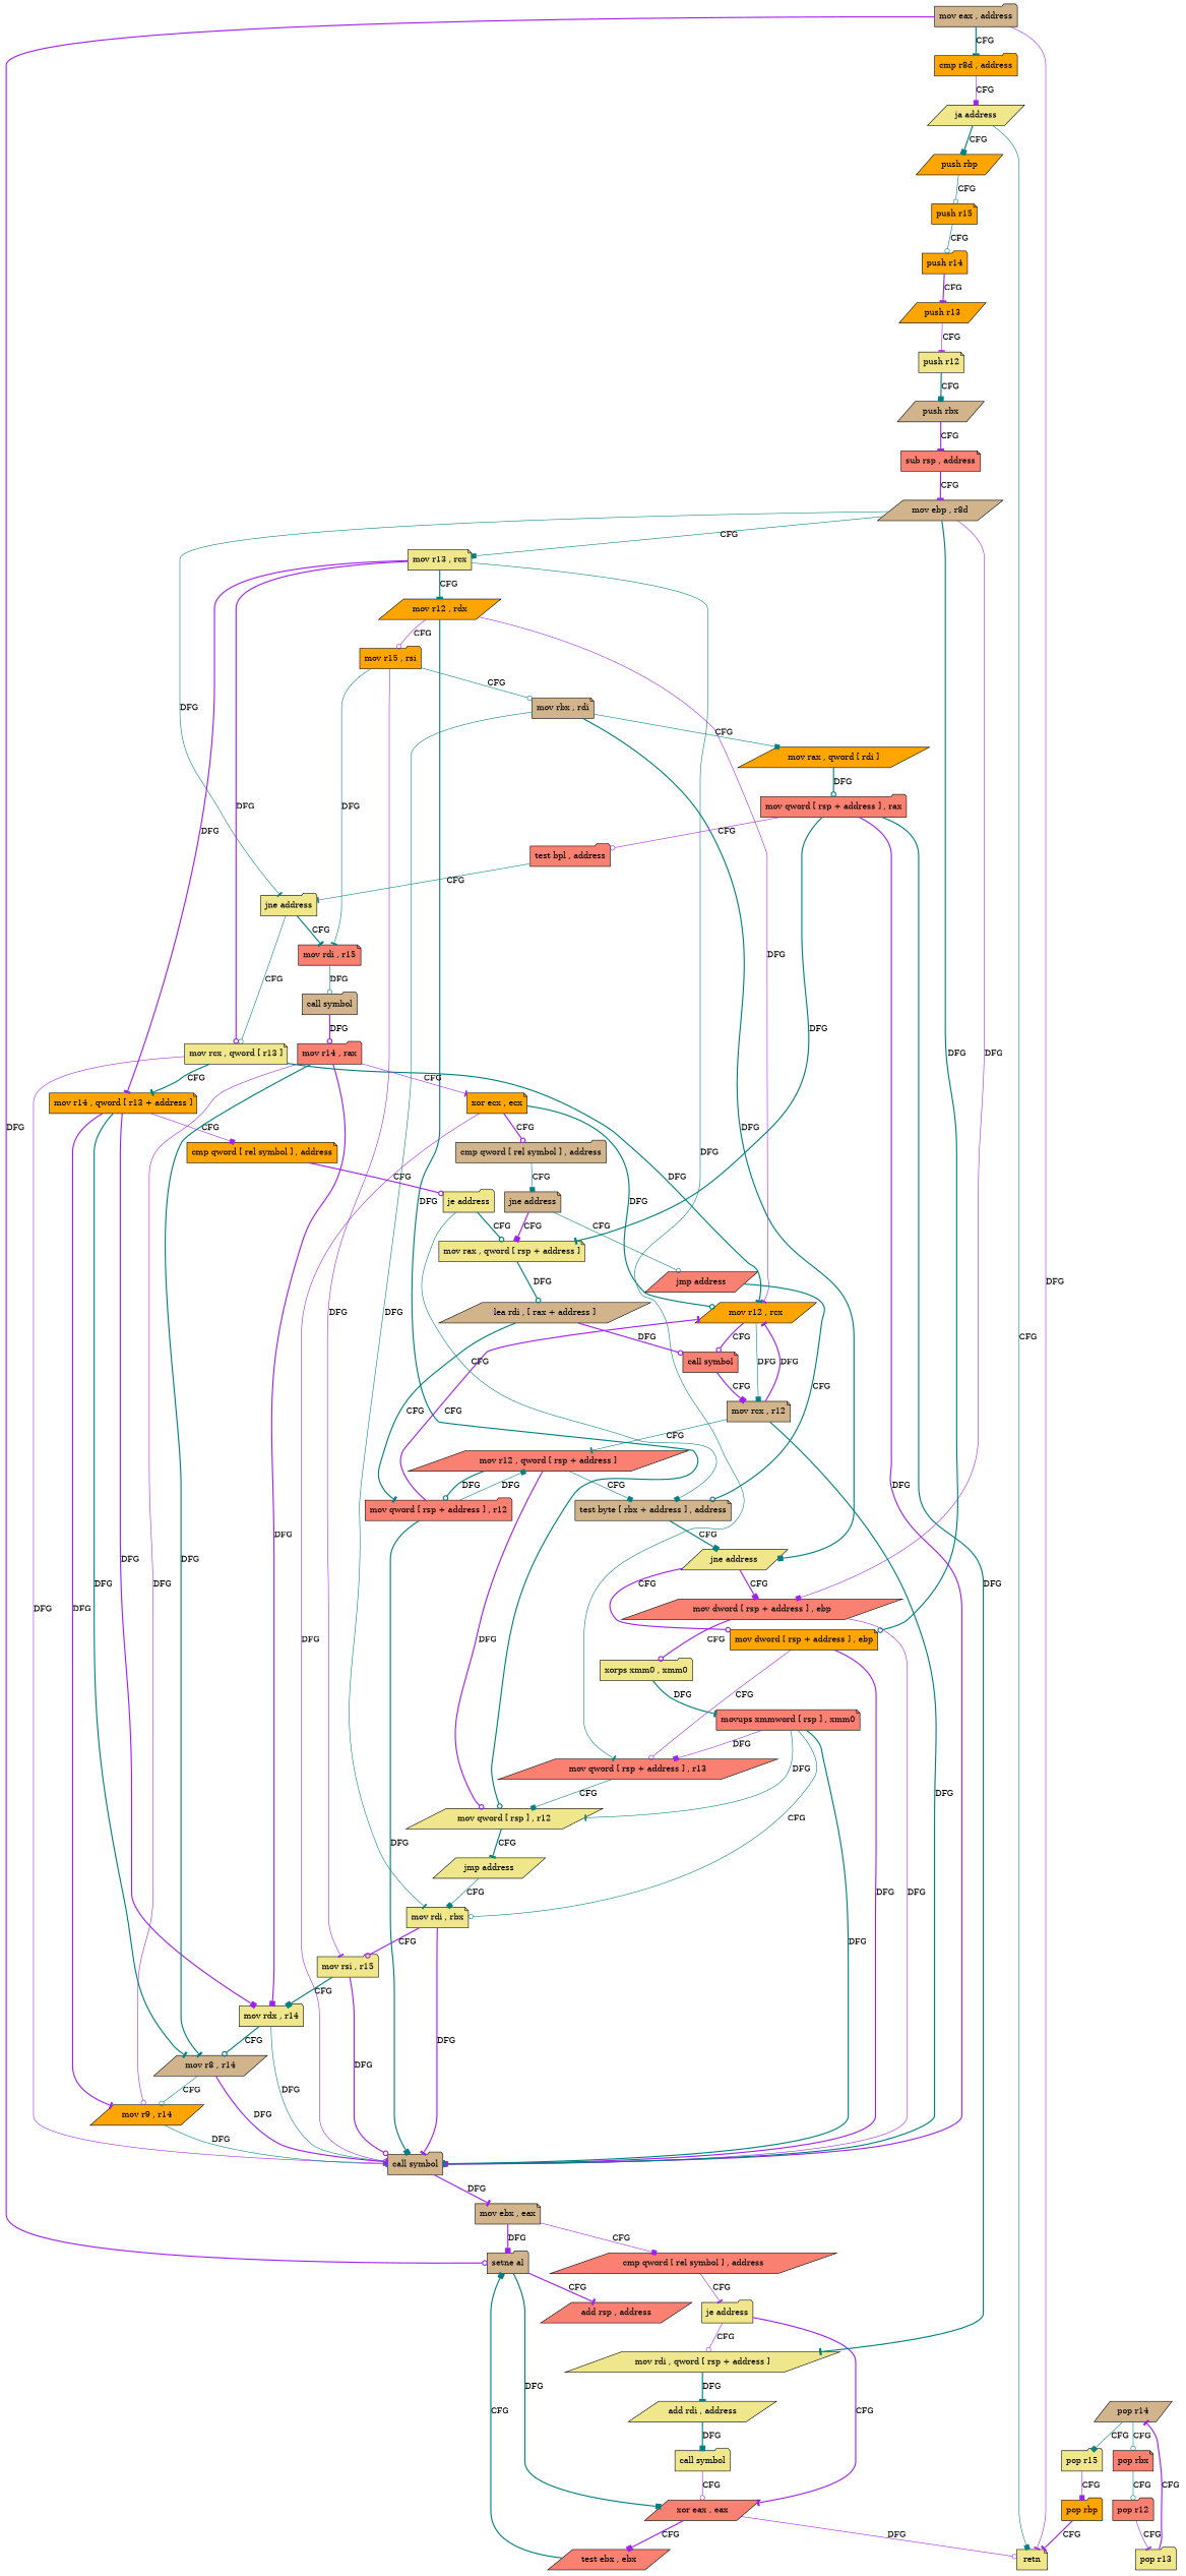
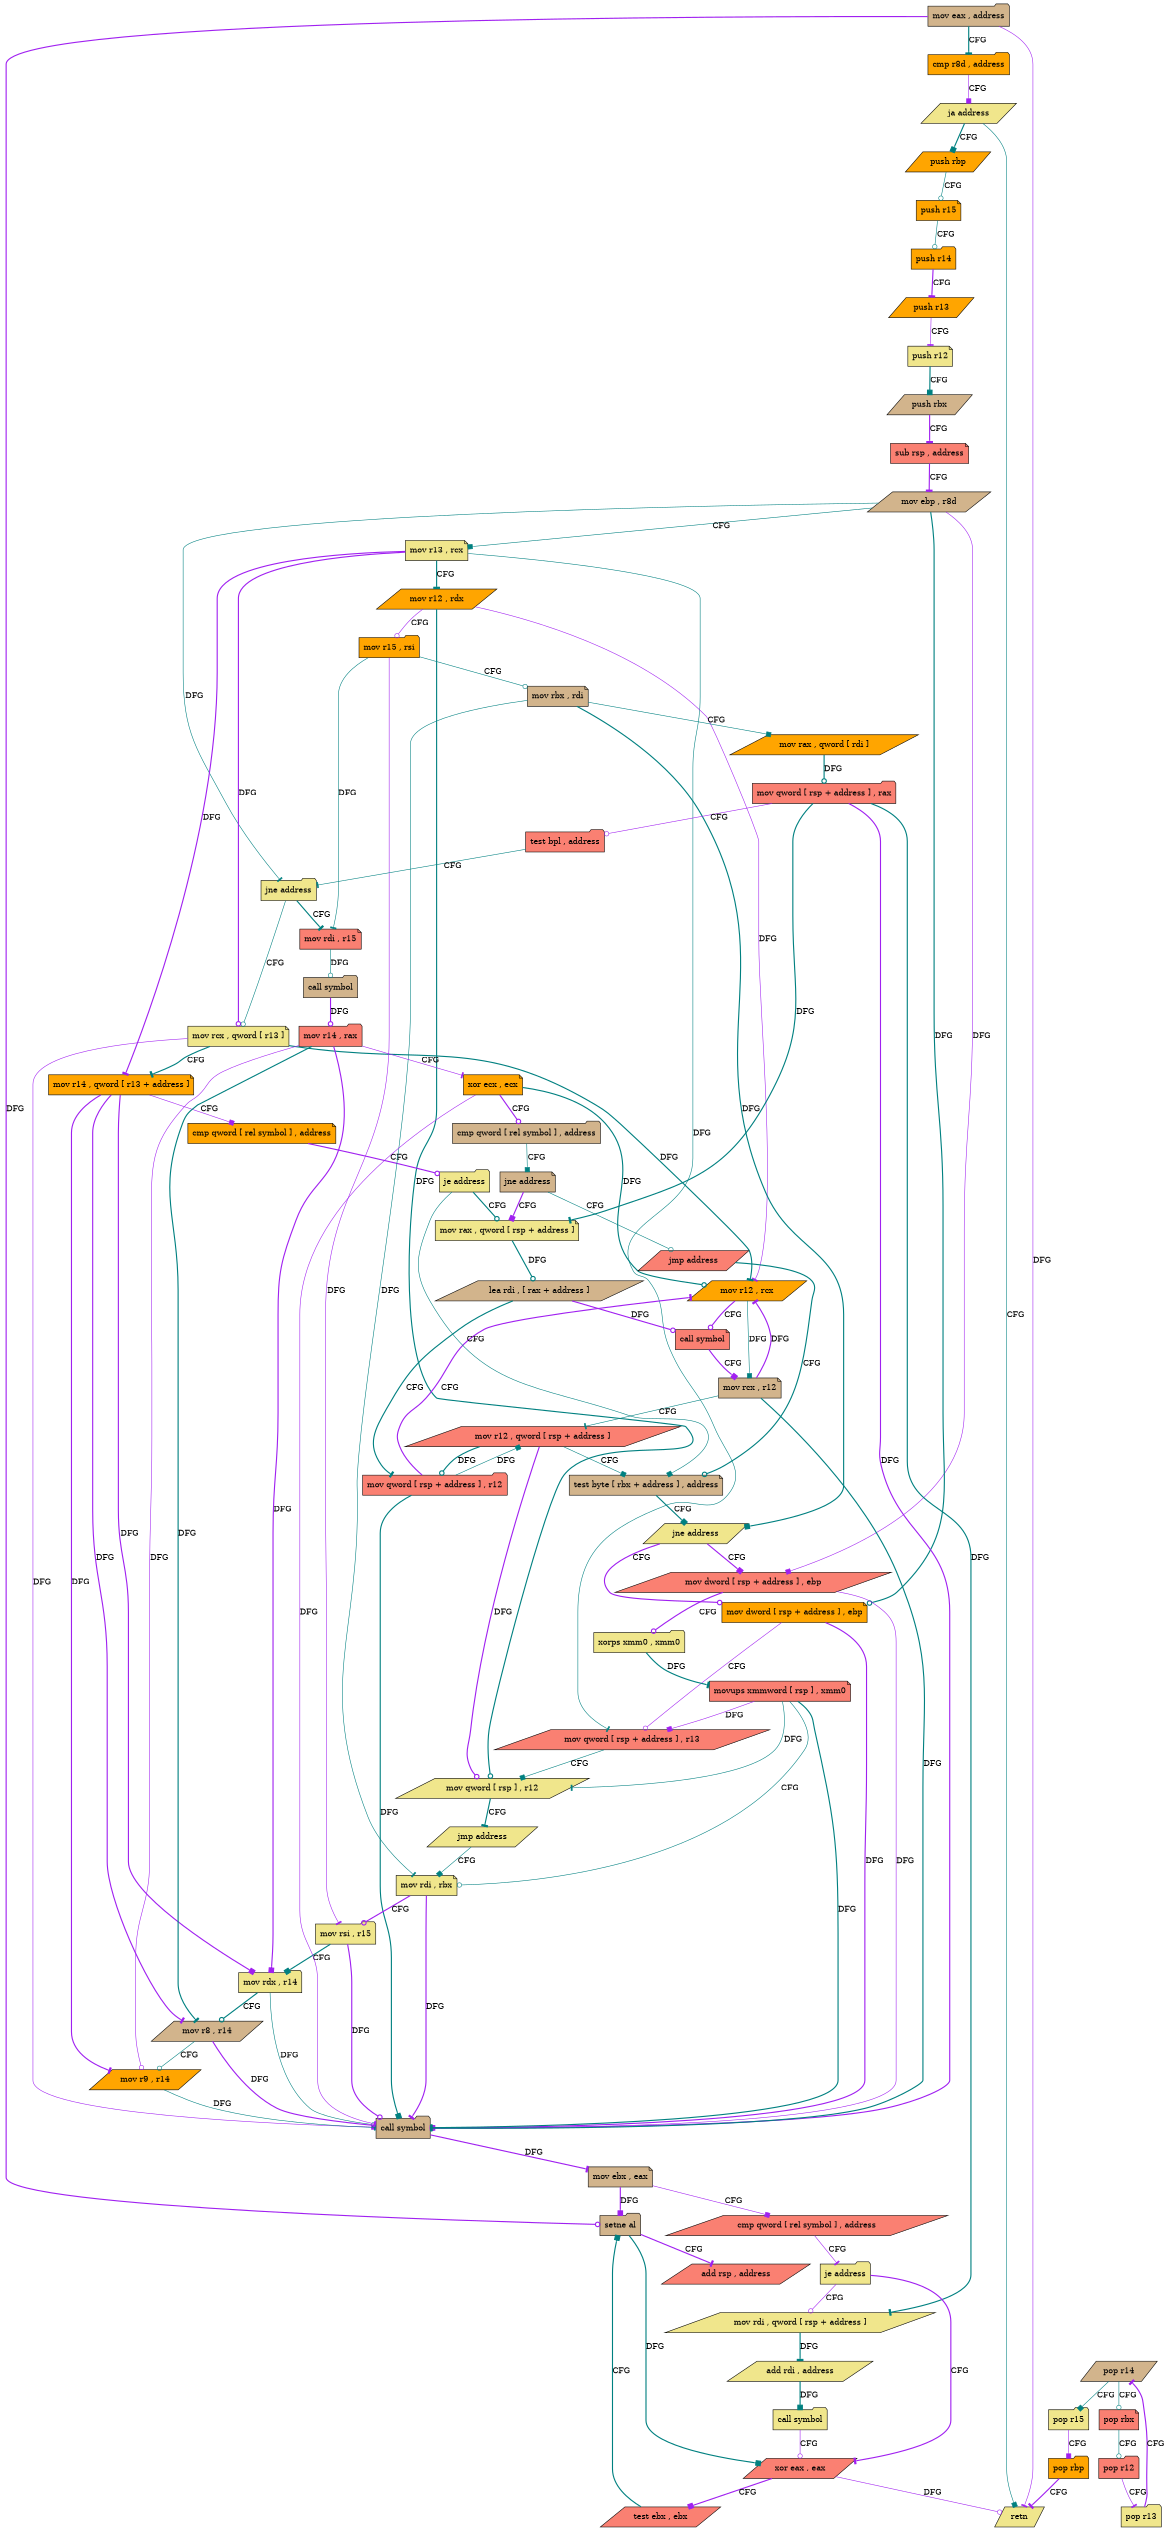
  digraph {
    node [fillcolor=khaki shape=parallelogram style=filled]
    edge [arrowhead=tee color=teal style=bold]
    n1 [fillcolor=tan label="mov eax , address" shape=folder]
    n2 [fillcolor=orange label="cmp r8d , address" shape=folder]
-   n3 [label=retn shape=note]
+   n3 [label=retn]
    n4 [fillcolor=tan label="setne al" shape=folder]
    n5 [label="ja address"]
    n6 [fillcolor=salmon label="xor eax , eax"]
    n7 [fillcolor=salmon label="add rsp , address"]
    n8 [fillcolor=orange label="push rbp"]
    n9 [fillcolor=orange label="push r15" shape=note]
    n10 [fillcolor=orange label="push r14" shape=folder]
    n11 [fillcolor=orange label="push r13"]
    n12 [label="push r12" shape=note]
    n13 [fillcolor=tan label="push rbx"]
    n14 [fillcolor=salmon label="sub rsp , address" shape=note]
    n15 [fillcolor=tan label="mov ebp , r8d"]
    n16 [label="mov r13 , rcx" shape=note]
    n17 [label="jne address" shape=folder]
    n18 [fillcolor=salmon label="mov dword [ rsp + address ] , ebp"]
    n19 [fillcolor=orange label="mov dword [ rsp + address ] , ebp" shape=note]
    n20 [fillcolor=orange label="mov r12 , rdx"]
    n21 [label="mov rcx , qword [ r13 ]" shape=note]
    n22 [fillcolor=orange label="mov r14 , qword [ r13 + address ]" shape=note]
    n23 [fillcolor=salmon label="mov qword [ rsp + address ] , r13"]
    n24 [fillcolor=salmon label="mov rdi , r15" shape=note]
    n25 [fillcolor=tan label="call symbol" shape=folder]
    n26 [label="xorps xmm0 , xmm0" shape=folder]
    n27 [fillcolor=orange label="mov r15 , rsi" shape=folder]
    n28 [label="mov qword [ rsp ] , r12"]
    n29 [fillcolor=orange label="mov r12 , rcx"]
    n30 [fillcolor=orange label="cmp qword [ rel symbol ] , address" shape=note]
    n31 [label="mov rdx , r14" shape=folder]
    n32 [fillcolor=tan label="mov r8 , r14"]
    n33 [fillcolor=orange label="mov r9 , r14"]
    n34 [fillcolor=tan label="mov rbx , rdi" shape=note]
    n35 [label="mov rsi , r15" shape=folder]
    n36 [fillcolor=salmon label="mov qword [ rsp + address ] , r12" shape=folder]
    n37 [fillcolor=salmon label="mov r12 , qword [ rsp + address ]"]
    n38 [label="jmp address"]
    n39 [fillcolor=orange label="mov rax , qword [ rdi ]"]
    n40 [label="jne address"]
    n41 [label="mov rdi , rbx" shape=note]
    n42 [fillcolor=tan label="call symbol" shape=folder]
    n43 [fillcolor=salmon label="mov qword [ rsp + address ] , rax" shape=folder]
    n44 [fillcolor=salmon label="test bpl , address" shape=folder]
    n45 [label="mov rax , qword [ rsp + address ]" shape=note]
    n46 [label="mov rdi , qword [ rsp + address ]"]
    n47 [fillcolor=tan label="lea rdi , [ rax + address ]"]
    n48 [label="add rdi , address"]
    n49 [fillcolor=tan label="mov ebx , eax" shape=note]
    n50 [fillcolor=salmon label="call symbol" shape=note]
    n51 [fillcolor=tan label="mov rcx , r12" shape=note]
    n52 [fillcolor=salmon label="mov r14 , rax" shape=folder]
    n53 [label="je address" shape=folder]
    n54 [fillcolor=tan label="test byte [ rbx + address ] , address" shape=note]
    n55 [fillcolor=orange label="xor ecx , ecx" shape=note]
    n56 [fillcolor=tan label="cmp qword [ rel symbol ] , address" shape=folder]
    n57 [fillcolor=tan label="jne address" shape=note]
    n58 [fillcolor=salmon label="jmp address"]
    n59 [fillcolor=salmon label="movups xmmword [ rsp ] , xmm0" shape=note]
    n60 [fillcolor=salmon label="test ebx , ebx"]
    n61 [fillcolor=salmon label="pop rbx" shape=note]
    n62 [fillcolor=salmon label="pop r12" shape=folder]
    n63 [label="pop r13" shape=folder]
    n64 [fillcolor=tan label="pop r14"]
    n65 [label="pop r15" shape=folder]
    n66 [fillcolor=orange label="pop rbp" shape=folder]
    n67 [label="call symbol" shape=folder]
    n68 [fillcolor=salmon label="cmp qword [ rel symbol ] , address"]
    n69 [label="je address" shape=folder]
    n1 -> n2 [label=CFG]
    n1 -> n3 [color=purple label=DFG style=solid]
    n1 -> n4 [arrowhead=odot color=purple label=DFG]
    n2 -> n5 [arrowhead=box color=purple label=CFG style=solid]
    n4 -> n6 [arrowhead=box label=DFG]
    n4 -> n7 [color=purple label=CFG]
    n5 -> n3 [arrowhead=box label=CFG style=solid]
    n5 -> n8 [arrowhead=box label=CFG]
    n6 -> n3 [arrowhead=odot color=purple label=DFG style=solid]
    n6 -> n60 [arrowhead=box color=purple label=CFG]
    n8 -> n9 [arrowhead=odot label=CFG style=solid]
    n9 -> n10 [arrowhead=odot label=CFG style=solid]
    n10 -> n11 [color=purple label=CFG]
    n11 -> n12 [color=purple label=CFG style=solid]
    n12 -> n13 [arrowhead=box label=CFG]
    n13 -> n14 [color=purple label=CFG]
    n14 -> n15 [color=purple label=CFG]
    n15 -> n16 [arrowhead=box label=CFG style=solid]
    n15 -> n17 [label=DFG style=solid]
    n15 -> n18 [arrowhead=box color=purple label=DFG style=solid]
    n15 -> n19 [arrowhead=odot label=DFG]
    n16 -> n20 [label=CFG]
    n16 -> n21 [arrowhead=odot color=purple label=DFG]
    n16 -> n22 [color=purple label=DFG]
    n16 -> n23 [label=DFG style=solid]
    n17 -> n21 [arrowhead=odot label=CFG style=solid]
    n17 -> n24 [label=CFG]
    n18 -> n25 [arrowhead=odot color=purple label=DFG style=solid]
    n18 -> n26 [arrowhead=odot color=purple label=CFG]
    n19 -> n23 [arrowhead=odot color=purple label=CFG style=solid]
    n19 -> n25 [arrowhead=box color=purple label=DFG]
    n20 -> n27 [arrowhead=odot color=purple label=CFG style=solid]
    n20 -> n28 [arrowhead=odot label=DFG]
    n20 -> n29 [color=purple label=DFG style=solid]
    n21 -> n22 [label=CFG]
    n21 -> n25 [arrowhead=box color=purple label=DFG style=solid]
    n21 -> n29 [label=DFG]
    n22 -> n30 [arrowhead=box color=purple label=CFG style=solid]
    n22 -> n31 [arrowhead=box color=purple label=DFG]
-   n22 -> n32 [label=DFG]
+   n22 -> n32 [color=purple label=DFG]
    n22 -> n33 [color=purple label=DFG]
    n23 -> n28 [arrowhead=box label=CFG style=solid]
    n24 -> n42 [arrowhead=odot label=DFG style=solid]
    n25 -> n49 [color=purple label=DFG]
    n26 -> n59 [label=DFG]
    n27 -> n24 [label=DFG style=solid]
    n27 -> n34 [arrowhead=odot label=CFG style=solid]
    n27 -> n35 [color=purple label=DFG style=solid]
    n28 -> n38 [label=CFG]
    n29 -> n50 [arrowhead=odot color=purple label=CFG]
    n29 -> n51 [arrowhead=box label=DFG style=solid]
    n30 -> n53 [arrowhead=odot color=purple label=CFG]
    n31 -> n25 [arrowhead=odot label=DFG style=solid]
    n31 -> n32 [arrowhead=odot label=CFG]
    n32 -> n25 [color=purple label=DFG]
    n32 -> n33 [arrowhead=odot label=CFG style=solid]
    n33 -> n25 [label=DFG style=solid]
    n34 -> n39 [arrowhead=box label=CFG style=solid]
    n34 -> n40 [arrowhead=box label=DFG]
    n34 -> n41 [label=DFG style=solid]
    n35 -> n25 [arrowhead=odot color=purple label=DFG]
    n35 -> n31 [arrowhead=box label=CFG]
    n36 -> n25 [arrowhead=box label=DFG]
    n36 -> n29 [color=purple label=CFG]
    n36 -> n37 [arrowhead=box label=DFG style=solid]
    n37 -> n28 [arrowhead=odot color=purple label=DFG]
    n37 -> n36 [arrowhead=odot label=DFG]
    n37 -> n54 [arrowhead=box label=CFG style=solid]
    n38 -> n41 [arrowhead=box label=CFG style=solid]
    n39 -> n43 [arrowhead=odot label=DFG]
    n40 -> n18 [arrowhead=box color=purple label=CFG]
    n40 -> n19 [arrowhead=odot color=purple label=CFG]
    n41 -> n25 [color=purple label=DFG]
    n41 -> n35 [arrowhead=odot color=purple label=CFG]
    n42 -> n52 [arrowhead=odot color=purple label=DFG]
    n43 -> n25 [arrowhead=odot color=purple label=DFG]
    n43 -> n44 [arrowhead=odot color=purple label=CFG style=solid]
    n43 -> n45 [label=DFG]
    n43 -> n46 [label=DFG]
    n44 -> n17 [label=CFG style=solid]
    n45 -> n47 [arrowhead=odot label=DFG]
    n46 -> n48 [label=DFG]
    n47 -> n36 [label=CFG]
    n47 -> n50 [arrowhead=odot color=purple label=DFG]
    n48 -> n67 [arrowhead=box label=DFG]
    n49 -> n4 [arrowhead=box color=purple label=DFG]
    n49 -> n68 [arrowhead=box color=purple label=CFG style=solid]
    n50 -> n51 [arrowhead=box color=purple label=CFG]
    n51 -> n25 [label=DFG]
    n51 -> n29 [color=purple label=DFG]
    n51 -> n37 [label=CFG style=solid]
    n52 -> n31 [arrowhead=box color=purple label=DFG]
    n52 -> n32 [label=DFG]
    n52 -> n33 [arrowhead=odot color=purple label=DFG style=solid]
    n52 -> n55 [color=purple label=CFG style=solid]
    n53 -> n45 [arrowhead=odot label=CFG]
    n53 -> n54 [arrowhead=box label=CFG style=solid]
    n54 -> n40 [arrowhead=box label=CFG]
    n55 -> n25 [color=purple label=DFG style=solid]
    n55 -> n29 [arrowhead=odot label=DFG]
    n55 -> n56 [arrowhead=odot color=purple label=CFG]
    n56 -> n57 [arrowhead=box label=CFG style=solid]
    n57 -> n45 [arrowhead=box color=purple label=CFG]
    n57 -> n58 [arrowhead=odot label=CFG style=solid]
    n58 -> n54 [arrowhead=odot label=CFG]
    n59 -> n23 [arrowhead=box color=purple label=DFG style=solid]
    n59 -> n25 [label=DFG]
    n59 -> n28 [label=DFG style=solid]
    n59 -> n41 [arrowhead=odot label=CFG style=solid]
    n60 -> n4 [arrowhead=box label=CFG]
    n61 -> n62 [arrowhead=odot label=CFG style=solid]
    n62 -> n63 [color=purple label=CFG style=solid]
    n63 -> n64 [color=purple label=CFG]
    n64 -> n61 [arrowhead=odot label=CFG style=solid]
    n64 -> n65 [arrowhead=box label=CFG style=solid]
    n65 -> n66 [arrowhead=box color=purple label=CFG style=solid]
    n66 -> n3 [color=purple label=CFG]
    n67 -> n6 [arrowhead=odot color=purple label=CFG style=solid]
    n68 -> n69 [color=purple label=CFG style=solid]
    n69 -> n6 [color=purple label=CFG]
    n69 -> n46 [arrowhead=odot color=purple label=CFG style=solid]
  }
